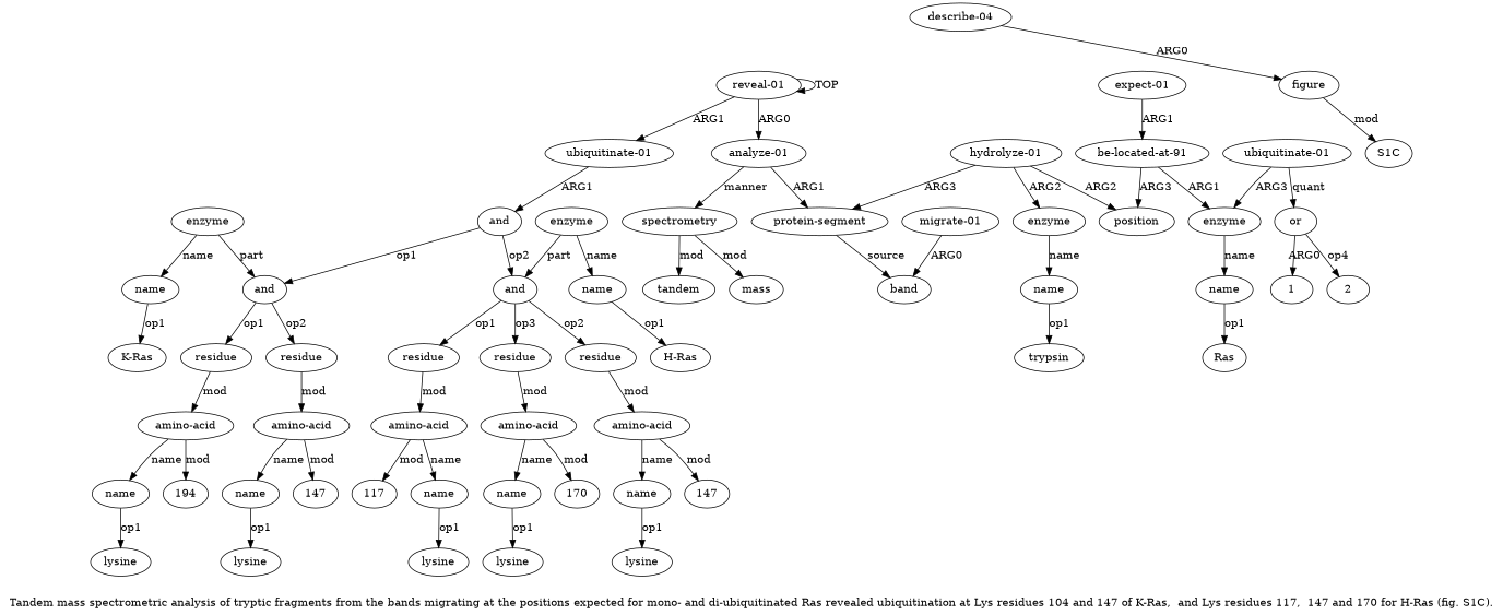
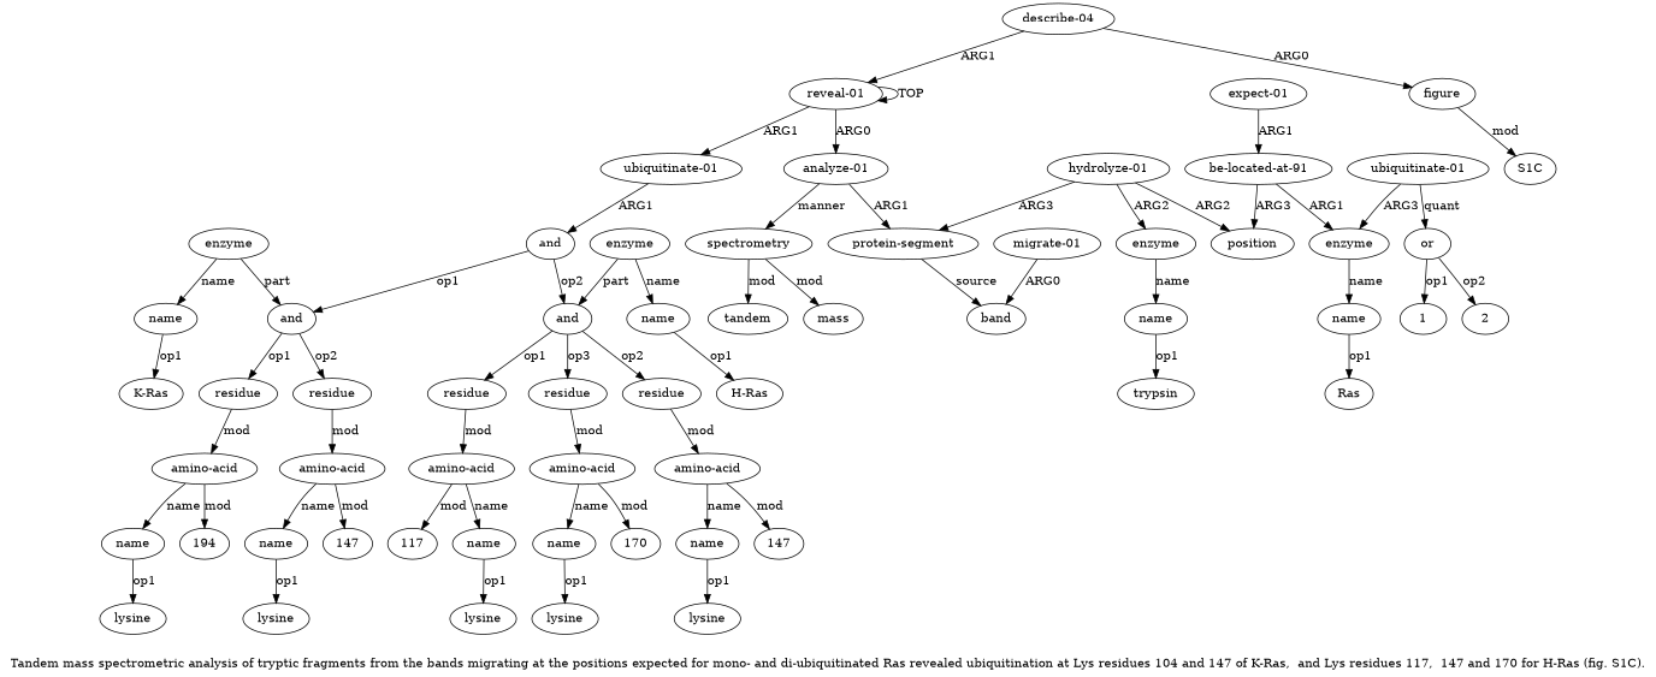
  digraph {
    label="Tandem mass spectrometric analysis of tryptic fragments from the bands migrating at the positions expected for mono- and di-ubiquitinated Ras revealed ubiquitination at Lys residues 104 and 147 of K-Ras,  and Lys residues 117,  147 and 170 for H-Ras (fig. S1C)."
    node [color=black gold_ind=-1 gold_label=name test_ind=-1 test_label=name]
    edge [color=black gold_label=op1 test_label=op1]
    n1 [gold_ind=20 gold_label=and label=and test_ind=20 test_label=and]
    n2 [gold_ind=21 gold_label=residue label=residue test_ind=21 test_label=residue]
    n3 [gold_ind=24 gold_label=residue label=residue test_ind=24 test_label=residue]
    n4 [gold_ind=22 gold_label="amino-acid" label="amino-acid" test_ind=22 test_label="amino-acid"]
    n5 [gold_ind=25 gold_label="amino-acid" label="amino-acid" test_ind=25 test_label="amino-acid"]
    n6 [gold_ind=23 label=name test_ind=23]
    n7 [gold_label=104 label=194 test_label=104]
    n8 [gold_ind=26 label=name test_ind=26]
    n9 [gold_label=147 label=147 test_label=147]
    n10 [gold_label=lysine label=lysine test_label=lysine]
    n11 [gold_label=lysine label=lysine test_label=lysine]
    n12 [gold_ind=27 gold_label=enzyme label=enzyme test_ind=27 test_label=enzyme]
    n13 [gold_ind=28 label=name test_ind=28]
    n14 [gold_label="K-Ras" label="K-Ras" test_label="K-Ras"]
    n15 [gold_ind=29 gold_label=and label=and test_ind=29 test_label=and]
    n16 [gold_ind=30 gold_label=residue label=residue test_ind=30 test_label=residue]
    n17 [gold_ind=36 gold_label=residue label=residue test_ind=36 test_label=residue]
    n18 [gold_ind=33 gold_label=residue label=residue test_ind=33 test_label=residue]
    n19 [gold_ind=31 gold_label="amino-acid" label="amino-acid" test_ind=31 test_label="amino-acid"]
    n20 [gold_ind=37 gold_label="amino-acid" label="amino-acid" test_ind=37 test_label="amino-acid"]
    n21 [gold_ind=34 gold_label="amino-acid" label="amino-acid" test_ind=34 test_label="amino-acid"]
    n22 [gold_label=117 label=117 test_label=117]
    n23 [gold_ind=32 label=name test_ind=32]
    n24 [gold_ind=38 label=name test_ind=38]
    n25 [gold_label=170 label=170 test_label=170]
    n26 [gold_ind=35 label=name test_ind=35]
    n27 [gold_label=147 label=147 test_label=147]
    n28 [gold_label=lysine label=lysine test_label=lysine]
    n29 [gold_label=S1C label=S1C test_label=S1C]
    n30 [gold_label=lysine label=lysine test_label=lysine]
    n31 [gold_label=lysine label=lysine test_label=lysine]
    n32 [gold_ind=15 gold_label=spectrometry label=spectrometry test_ind=15 test_label=spectrometry]
    n33 [gold_ind=17 gold_label=tandem label=tandem test_ind=17 test_label=tandem]
    n34 [gold_ind=16 gold_label=mass label=mass test_ind=16 test_label=mass]
    n35 [gold_ind=14 gold_label="expect-01" label="expect-01" test_ind=14 test_label="expect-01"]
    n36 [gold_ind=9 gold_label="be-located-at-91" label="be-located-at-91" test_ind=9 test_label="be-located-at-91"]
    n37 [gold_ind=10 gold_label=enzyme label=enzyme test_ind=10 test_label=enzyme]
    n38 [gold_ind=8 gold_label=position label=position test_ind=8 test_label=position]
    n39 [gold_ind=11 label=name test_ind=11]
    n40 [gold_label=Ras label=Ras test_label=Ras]
    n41 [gold_ind=13 gold_label=or label=or test_ind=13 test_label=or]
    n42 [gold_label=1 label=1 test_label=1]
    n43 [gold_label=2 label=2 test_label=2]
    n44 [gold_ind=12 gold_label="ubiquitinate-01" label="ubiquitinate-01" test_ind=12 test_label="ubiquitinate-01"]
    n45 [gold_ind=39 gold_label=enzyme label=enzyme test_ind=39 test_label=enzyme]
    n46 [gold_ind=40 label=name test_ind=40]
    n47 [gold_label="H-Ras" label="H-Ras" test_label="H-Ras"]
    n48 [gold_ind=19 gold_label=and label=and test_ind=19 test_label=and]
    n49 [gold_ind=18 gold_label="ubiquitinate-01" label="ubiquitinate-01" test_ind=18 test_label="ubiquitinate-01"]
    n50 [gold_ind=1 gold_label="analyze-01" label="analyze-01" test_ind=1 test_label="analyze-01"]
    n51 [gold_ind=2 gold_label="protein-segment" label="protein-segment" test_ind=2 test_label="protein-segment"]
    n52 [gold_ind=6 gold_label=band label=band test_ind=6 test_label=band]
    n53 [gold_ind=0 gold_label="reveal-01" label="reveal-01" test_ind=0 test_label="reveal-01"]
    n54 [gold_ind=3 gold_label="hydrolyze-01" label="hydrolyze-01" test_ind=3 test_label="hydrolyze-01"]
    n55 [gold_ind=4 gold_label=enzyme label=enzyme test_ind=4 test_label=enzyme]
    n56 [gold_ind=5 label=name test_ind=5]
    n57 [gold_label=trypsin label=trypsin test_label=trypsin]
    n58 [gold_ind=7 gold_label="migrate-01" label="migrate-01" test_ind=7 test_label="migrate-01"]
    n59 [gold_ind=42 gold_label=figure label=figure test_ind=42 test_label=figure]
    n60 [gold_ind=41 gold_label="describe-01" label="describe-04" test_ind=41 test_label="describe-01"]
    n1 -> n2 [label=op1]
    n1 -> n3 [gold_label=op2 label=op2 test_label=op2]
    n2 -> n4 [gold_label=mod label=mod test_label=mod]
    n3 -> n5 [gold_label=mod label=mod test_label=mod]
    n4 -> n6 [gold_label=name label=name test_label=name]
    n4 -> n7 [gold_label=mod label=mod test_label=mod]
    n5 -> n8 [gold_label=name label=name test_label=name]
    n5 -> n9 [gold_label=mod label=mod test_label=mod]
    n6 -> n10 [label=op1]
    n8 -> n11 [label=op1]
    n12 -> n1 [gold_label=part label=part test_label=part]
    n12 -> n13 [gold_label=name label=name test_label=name]
    n13 -> n14 [label=op1]
    n15 -> n16 [label=op1]
    n15 -> n17 [gold_label=op3 label=op3 test_label=op3]
    n15 -> n18 [gold_label=op2 label=op2 test_label=op2]
    n16 -> n19 [gold_label=mod label=mod test_label=mod]
    n17 -> n20 [gold_label=mod label=mod test_label=mod]
    n18 -> n21 [gold_label=mod label=mod test_label=mod]
    n19 -> n22 [gold_label=mod label=mod test_label=mod]
    n19 -> n23 [gold_label=name label=name test_label=name]
    n20 -> n24 [gold_label=name label=name test_label=name]
    n20 -> n25 [gold_label=mod label=mod test_label=mod]
    n21 -> n26 [gold_label=name label=name test_label=name]
    n21 -> n27 [gold_label=mod label=mod test_label=mod]
    n23 -> n28 [label=op1]
    n24 -> n30 [label=op1]
    n26 -> n31 [label=op1]
    n32 -> n33 [gold_label=mod label=mod test_label=mod]
    n32 -> n34 [gold_label=mod label=mod test_label=mod]
    n35 -> n36 [gold_label=ARG1 label=ARG1 test_label=ARG1]
    n36 -> n37 [gold_label=ARG1 label=ARG1 test_label=ARG1]
    n36 -> n38 [gold_label=ARG2 label=ARG3 test_label=ARG2]
    n37 -> n39 [gold_label=name label=name test_label=name]
    n39 -> n40 [label=op1]
-   n41 -> n42 [label=ARG0]
-   n41 -> n43 [gold_label=op2 label=op4 test_label=op2]
+   n41 -> n42 [label=op1]
+   n41 -> n43 [gold_label=op2 label=op2 test_label=op2]
    n44 -> n37 [gold_label=ARG3 label=ARG3 test_label=ARG3]
    n44 -> n41 [gold_label=quant label=quant test_label=quant]
    n45 -> n15 [gold_label=part label=part test_label=part]
    n45 -> n46 [gold_label=name label=name test_label=name]
    n46 -> n47 [label=op1]
    n48 -> n1 [label=op1]
    n48 -> n15 [gold_label=op2 label=op2 test_label=op2]
    n49 -> n48 [gold_label=ARG1 label=ARG1 test_label=ARG1]
    n50 -> n32 [gold_label=manner label=manner test_label=manner]
    n50 -> n51 [gold_label=ARG1 label=ARG1 test_label=ARG1]
    n51 -> n52 [gold_label=source label=source test_label=source]
    n53 -> n49 [gold_label=ARG1 label=ARG1 test_label=ARG1]
    n53 -> n50 [gold_label=ARG0 label=ARG0 test_label=ARG0]
    n53 -> n53 [gold_label=TOP label=TOP test_label=TOP]
    n54 -> n38 [gold_label=ARG2 label=ARG2 test_label=ARG2]
    n54 -> n51 [gold_label=ARG3 label=ARG3 test_label=ARG3]
    n54 -> n55 [gold_label=ARG2 label=ARG2 test_label=ARG2]
    n55 -> n56 [gold_label=name label=name test_label=name]
    n56 -> n57 [label=op1]
    n58 -> n52 [gold_label=ARG0 label=ARG0 test_label=ARG0]
    n59 -> n29 [gold_label=mod label=mod test_label=mod]
+   n60 -> n53 [gold_label=ARG1 label=ARG1 test_label=ARG1]
    n60 -> n59 [gold_label=ARG0 label=ARG0 test_label=ARG0]
  }
